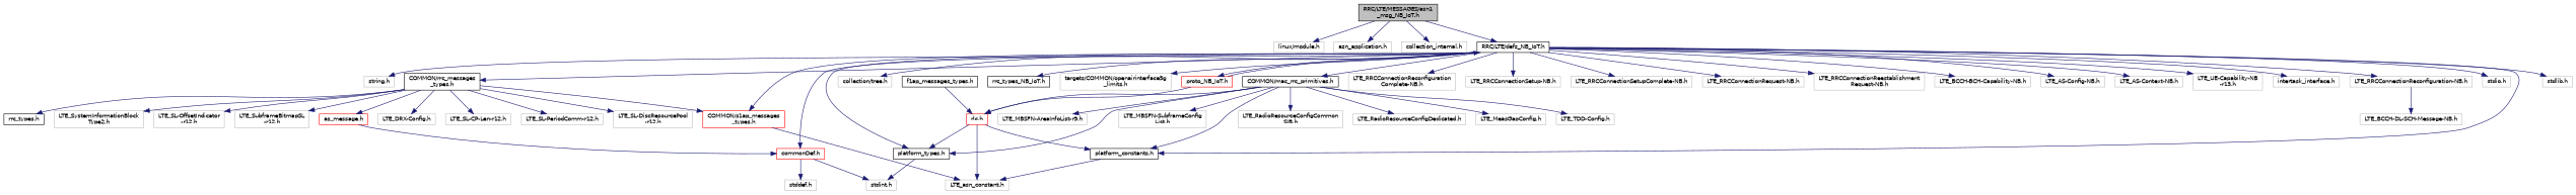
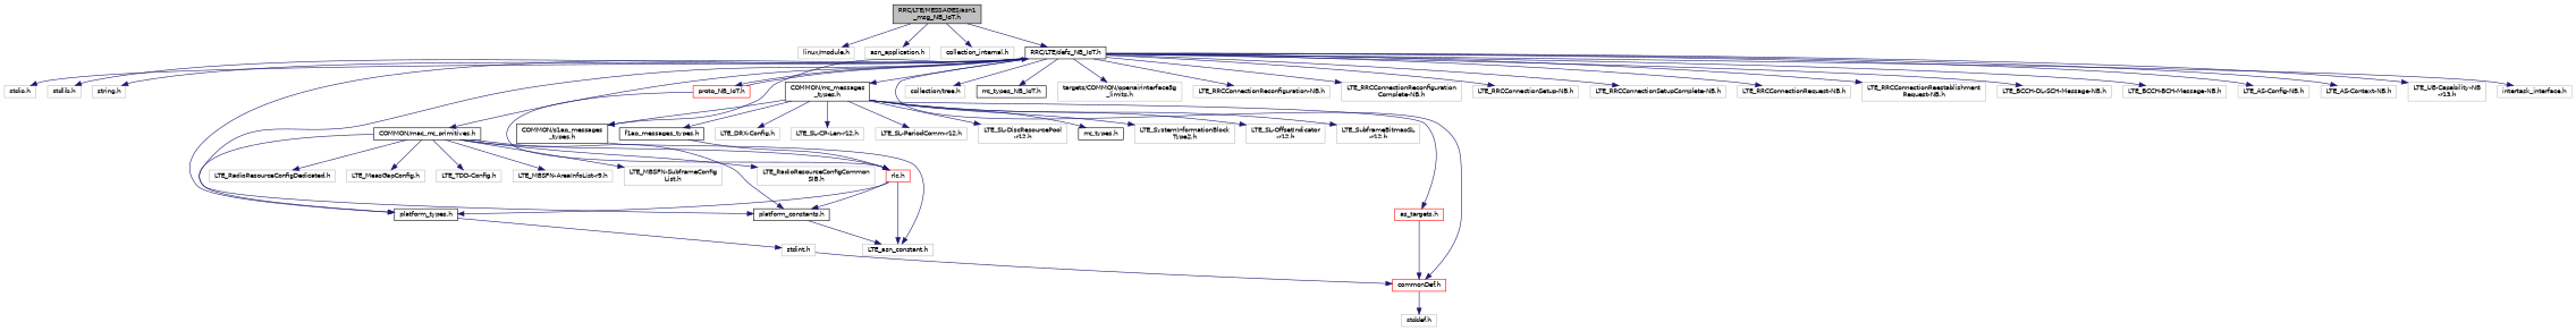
  digraph {
    node [color=grey75 fillcolor=white fontname=Helvetica fontsize=10 shape=record style=filled]
    edge [color=midnightblue fontname=Helvetica fontsize=10 labelfontname=Helvetica labelfontsize=10 style=solid]
    n1 [color=black fillcolor=grey75 fontcolor=black height=0.2 label="RRC/LTE/MESSAGES/asn1\l_msg_NB_IoT.h" width=0.4]
    n2 [height=0.2 label="linux/module.h" width=0.4]
    n3 [height=0.2 label="asn_application.h" width=0.4]
    n4 [height=0.2 label="collection_internal.h" width=0.4]
    n5 [color=black height=0.2 label="RRC/LTE/defs_NB_IoT.h" width=0.4]
    n6 [height=0.2 label="stdio.h" width=0.4]
    n7 [height=0.2 label="stdlib.h" width=0.4]
    n8 [height=0.2 label="string.h" width=0.4]
-   n9 [color=red height=0.2 label="COMMON/s1ap_messages\l_types.h" width=0.4]
+   n9 [color=black height=0.2 label="COMMON/s1ap_messages\l_types.h" width=0.4]
    n10 [color=black height=0.2 label="COMMON/rrc_messages\l_types.h" width=0.4]
    n11 [color=red height=0.2 label="commonDef.h" width=0.4]
    n12 [color=black height=0.2 label="platform_types.h" width=0.4]
    n13 [color=black height=0.2 label="platform_constants.h" width=0.4]
    n14 [height=0.2 label="collection/tree.h" width=0.4]
    n15 [color=black height=0.2 label="rrc_types_NB_IoT.h" width=0.4]
    n16 [height=0.2 label="targets/COMMON/openairinterface5g\l_limits.h" width=0.4]
    n17 [color=black height=0.2 label="COMMON/mac_rrc_primitives.h" width=0.4]
    n18 [height=0.2 label="LTE_RRCConnectionReconfiguration-NB.h" width=0.4]
    n19 [height=0.2 label="LTE_RRCConnectionReconfiguration\lComplete-NB.h" width=0.4]
    n20 [height=0.2 label="LTE_RRCConnectionSetup-NB.h" width=0.4]
    n21 [height=0.2 label="LTE_RRCConnectionSetupComplete-NB.h" width=0.4]
    n22 [height=0.2 label="LTE_RRCConnectionRequest-NB.h" width=0.4]
    n23 [height=0.2 label="LTE_RRCConnectionReestablishment\lRequest-NB.h" width=0.4]
    n24 [height=0.2 label="LTE_BCCH-DL-SCH-Message-NB.h" width=0.4]
-   n25 [height=0.2 label="LTE_BCCH-BCH-Capability-NB.h" width=0.4]
+   n25 [height=0.2 label="LTE_BCCH-BCH-Message-NB.h" width=0.4]
    n26 [height=0.2 label="LTE_AS-Config-NB.h" width=0.4]
    n27 [height=0.2 label="LTE_AS-Context-NB.h" width=0.4]
    n28 [height=0.2 label="LTE_UE-Capability-NB\l-r13.h" width=0.4]
    n29 [height=0.2 label="intertask_interface.h" width=0.4]
    n30 [color=red height=0.2 label="proto_NB_IoT.h" width=0.4]
    n31 [height=0.2 label="LTE_asn_constant.h" width=0.4]
-   n32 [color=red height=0.2 label="as_message.h" width=0.4]
+   n32 [color=red height=0.2 label="as_targets.h" width=0.4]
    n33 [color=black height=0.2 label="rrc_types.h" width=0.4]
    n34 [color=black height=0.2 label="f1ap_messages_types.h" width=0.4]
    n35 [height=0.2 label="LTE_SystemInformationBlock\lType2.h" width=0.4]
    n36 [height=0.2 label="LTE_SL-OffsetIndicator\l-r12.h" width=0.4]
    n37 [height=0.2 label="LTE_SubframeBitmapSL\l-r12.h" width=0.4]
    n38 [height=0.2 label="LTE_DRX-Config.h" width=0.4]
    n39 [height=0.2 label="LTE_SL-CP-Len-r12.h" width=0.4]
    n40 [height=0.2 label="LTE_SL-PeriodComm-r12.h" width=0.4]
    n41 [height=0.2 label="LTE_SL-DiscResourcePool\l-r12.h" width=0.4]
    n42 [height=0.2 label="stdint.h" width=0.4]
    n43 [height=0.2 label="stddef.h" width=0.4]
    n44 [color=red height=0.2 label="rlc.h" width=0.4]
    n45 [height=0.2 label="LTE_RadioResourceConfigCommon\lSIB.h" width=0.4]
    n46 [height=0.2 label="LTE_RadioResourceConfigDedicated.h" width=0.4]
    n47 [height=0.2 label="LTE_MeasGapConfig.h" width=0.4]
    n48 [height=0.2 label="LTE_TDD-Config.h" width=0.4]
    n49 [height=0.2 label="LTE_MBSFN-AreaInfoList-r9.h" width=0.4]
    n50 [height=0.2 label="LTE_MBSFN-SubframeConfig\lList.h" width=0.4]
    n1 -> n2
    n1 -> n3
    n1 -> n4
    n1 -> n5
    n5 -> n6
    n5 -> n7
    n5 -> n8
    n5 -> n9
    n5 -> n10
    n5 -> n11
    n5 -> n12
    n5 -> n13
    n5 -> n14
    n5 -> n15
    n5 -> n16
    n5 -> n17
    n5 -> n18
    n5 -> n19
    n5 -> n20
    n5 -> n21
    n5 -> n22
    n5 -> n23
-   n18 -> n24
+   n5 -> n24
    n5 -> n25
    n5 -> n26
    n5 -> n27
    n5 -> n28
    n5 -> n29
    n5 -> n30
    n9 -> n31
    n10 -> n9
    n10 -> n32
    n10 -> n33
+   n10 -> n34
    n10 -> n35
    n10 -> n36
    n10 -> n37
    n10 -> n38
    n10 -> n39
    n10 -> n40
    n10 -> n41
-   n11 -> n42
+   n42 -> n11
    n11 -> n43
    n12 -> n42
    n13 -> n31
    n17 -> n12
    n17 -> n13
    n17 -> n44
    n17 -> n45
    n17 -> n46
    n17 -> n47
    n17 -> n48
    n17 -> n49
    n17 -> n50
    n30 -> n5
    n30 -> n44
    n32 -> n11
    n34 -> n44
    n44 -> n12
    n44 -> n13
    n44 -> n31
  }
